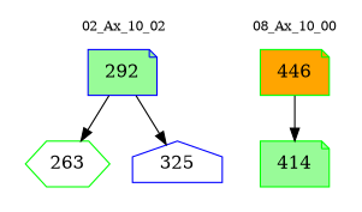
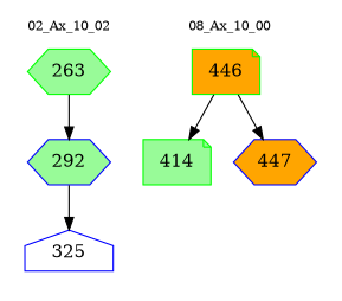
  digraph {
    node [color=blue fillcolor=palegreen shape=note style=filled]
    edge [color=black]
-   n1 [label=292]
-   n2 [color=green fillcolor=white label=263 shape=hexagon]
+   n1 [label=292 shape=hexagon]
+   n2 [color=green label=263 shape=hexagon]
    n3 [fillcolor=white label=325 shape=house]
    n4 [color=green fillcolor=orange label=446]
    n5 [color=green label=414]
+   n6 [fillcolor=orange label=447 shape=hexagon]
    subgraph cluster_1 {
      color=white
      fontsize=10
      label="02_Ax_10_02"
      n1
      n2
      n3
    }
    subgraph cluster_2 {
      color=white
      fontsize=10
      label="08_Ax_10_00"
      n4
      n5
+     n6
    }
-   n1 -> n2
+   n2 -> n1
    n1 -> n3
    n4 -> n5
+   n4 -> n6
  }
